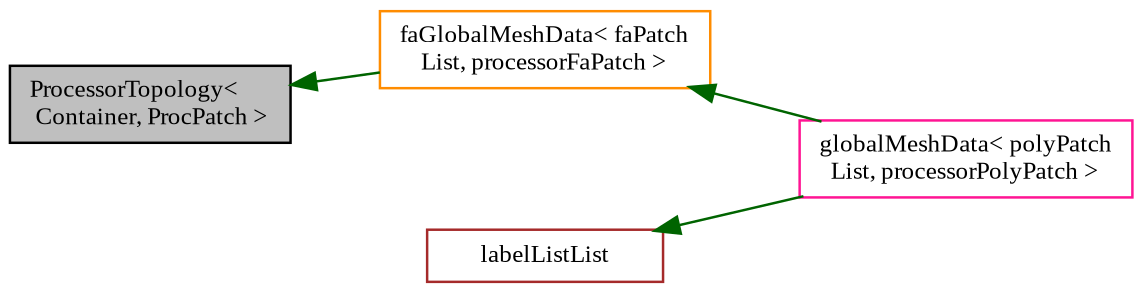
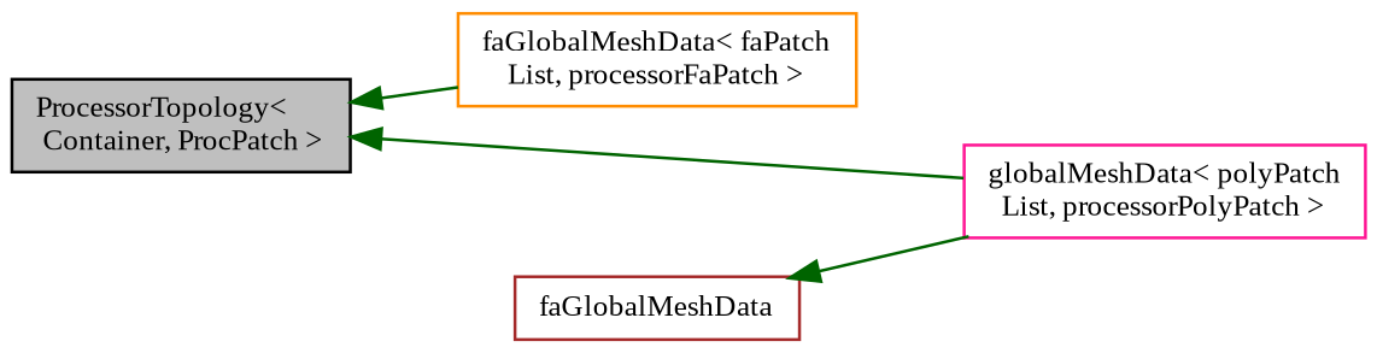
  digraph {
    fontname="Liberation Serif"
    rankdir=LR
    node [fontname="Liberation Serif" fontsize=10 shape=record]
    edge [color=darkgreen dir=back fontname="Liberation Serif" fontsize=10 labelfontname=Helvetica labelfontsize=10 style=solid]
    n1 [color=black fillcolor=grey75 fontcolor=black height=0.2 label="ProcessorTopology\<\l Container, ProcPatch \>" style=filled width=0.4]
    n2 [color=darkorange height=0.2 label="faGlobalMeshData\< faPatch\lList, processorFaPatch \>" width=0.4]
    n3 [color=deeppink height=0.2 label="globalMeshData\< polyPatch\lList, processorPolyPatch \>" width=0.4]
-   n4 [color=brown height=0.2 label=labelListList width=0.4]
+   n4 [color=brown height=0.2 label=faGlobalMeshData width=0.4]
    n1 -> n2
-   n2 -> n3
+   n1 -> n3
    n4 -> n3
  }
